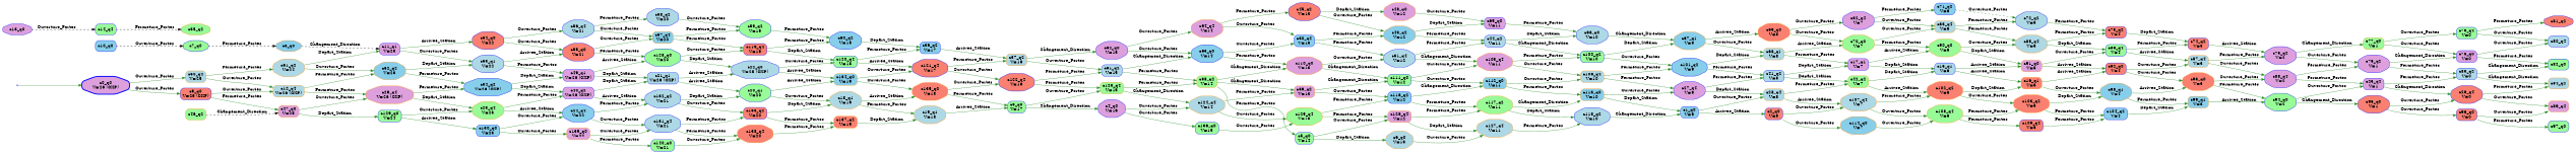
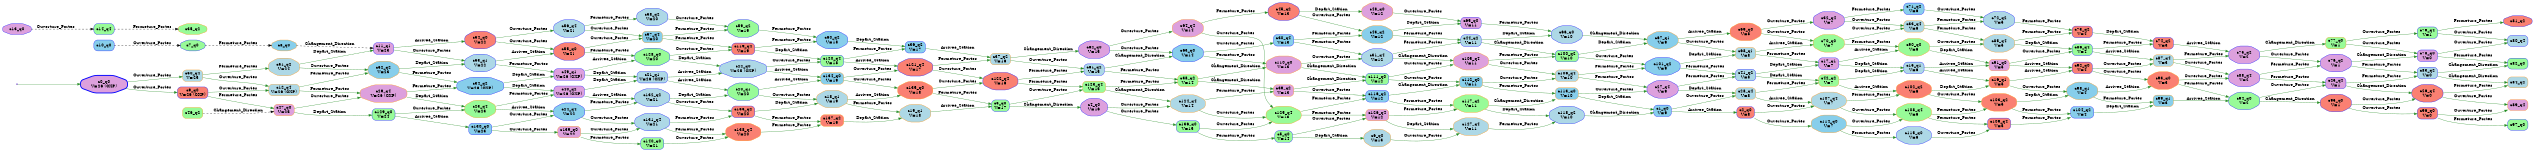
  digraph {
    rankdir=LR
    node [color=blue fillcolor=lightblue shape=box style="rounded, filled,filled"]
    edge [color=forestgreen]
    __invisible__ [fillcolor=salmon shape=point style=filled]
    n2 [fillcolor=plum label="c0_q0\nV=26 (CXP)" penwidth=3 shape=octagon]
    n3 [fillcolor=salmon label="c9_q0\nV=26 (CXP)"]
    n4 [color=darkorange label="c50_q4\nV=25"]
    n5 [color=darkorange label="c12_q4\nV=26 (CXP)"]
    n6 [color=darkorange fillcolor=plum label="c47_q0\nV=25"]
    n7 [color=darkorange label="c51_q2\nV=24" shape=octagon]
    n8 [color=darkorange fillcolor=plum label="c29_q4\nV=26 (CXP)" shape=octagon]
    n9 [color=darkorange fillcolor=skyblue label="c52_q2\nV=23" shape=octagon]
    n10 [fillcolor=palegreen label="c129_q0\nV=24"]
    n11 [fillcolor=skyblue label="c34_q2\nV=26 (CXP)" shape=octagon]
    n12 [color=darkorange fillcolor=palegreen label="c23_q4\nV=23" shape=octagon]
    n13 [label="c53_q1\nV=22" shape=octagon]
    n14 [fillcolor=plum label="c40_q2\nV=26 (CXP)"]
    n15 [fillcolor=plum label="c49_q1\nV=26 (CXP)"]
    n16 [fillcolor=skyblue label="c24_q4\nV=22" shape=octagon]
    n17 [label="c21_q1\nV=26 (CXP)"]
    n18 [label="c132_q2\nV=21" shape=octagon]
    n19 [fillcolor=palegreen label="c128_q0\nV=20" shape=octagon]
    n20 [label="c22_q0\nV=25 (CXP)" shape=octagon]
    n21 [fillcolor=palegreen label="c20_q1\nV=20" shape=octagon]
    n22 [fillcolor=salmon label="c133_q2\nV=20"]
    n23 [color=darkorange fillcolor=skyblue label="c134_q0\nV=19"]
    n24 [fillcolor=palegreen label="c120_q4\nV=18"]
    n25 [color=darkorange label="c18_q1\nV=19" shape=octagon]
    n26 [color=darkorange fillcolor=salmon label="c135_q0\nV=18" shape=octagon]
    n27 [fillcolor=salmon label="c121_q4\nV=17" shape=octagon]
    n28 [fillcolor=skyblue label="c36_q2\nV=17"]
    n29 [fillcolor=palegreen label="c3_q0\nV=17"]
    n30 [fillcolor=salmon label="c122_q4\nV=16" shape=octagon]
    n31 [color=darkorange label="c37_q2\nV=16"]
    n32 [fillcolor=plum label="c4_q0\nV=16" shape=octagon]
    n33 [color=darkorange fillcolor=palegreen label="c123_q4\nV=15"]
    n34 [label="c61_q2\nV=15"]
    n35 [fillcolor=palegreen label="c136_q0\nV=15"]
    n36 [color=darkorange label="c124_q4\nV=14" shape=octagon]
    n37 [color=darkorange fillcolor=palegreen label="c38_q2\nV=14"]
    n38 [fillcolor=palegreen label="c5_q0\nV=14"]
    n39 [color=darkorange fillcolor=palegreen label="c125_q4\nV=13" shape=octagon]
    n40 [color=darkorange fillcolor=plum label="c39_q2\nV=13"]
    n41 [color=darkorange label="c6_q0\nV=13" shape=octagon]
    n42 [color=darkorange fillcolor=plum label="c126_q4\nV=12"]
    n43 [fillcolor=skyblue label="c116_q2\nV=12"]
    n44 [color=darkorange label="c127_q4\nV=11" shape=octagon]
    n45 [color=darkorange fillcolor=palegreen label="c117_q2\nV=11" shape=octagon]
    n46 [label="c118_q2\nV=10" shape=octagon]
    n47 [fillcolor=skyblue label="c1_q0\nV=9"]
    n48 [fillcolor=salmon label="c2_q0\nV=8"]
    n49 [color=darkorange label="c28_q4\nV=8"]
    n50 [color=darkorange fillcolor=skyblue label="c114_q0\nV=7" shape=octagon]
    n51 [color=darkorange label="c107_q4\nV=7" shape=octagon]
    n52 [color=darkorange fillcolor=palegreen label="c42_q2\nV=7"]
+   n53 [label="c115_q0\nV=6" shape=octagon]
    n54 [color=darkorange fillcolor=palegreen label="c108_q4\nV=6" shape=octagon]
    n55 [color=darkorange fillcolor=salmon label="c102_q2\nV=6" shape=octagon]
    n56 [fillcolor=salmon label="c109_q4\nV=5"]
    n57 [color=darkorange fillcolor=salmon label="c103_q2\nV=5" shape=octagon]
    n58 [fillcolor=skyblue label="c104_q2\nV=4"]
    n59 [color=darkorange fillcolor=skyblue label="c99_q1\nV=3"]
    n60 [fillcolor=palegreen label="c94_q0\nV=2" shape=octagon]
    n61 [fillcolor=salmon label="c95_q0\nV=1" shape=octagon]
    n62 [fillcolor=plum label="c25_q4\nV=1"]
    n63 [fillcolor=salmon label="c96_q0\nV=0"]
    n64 [fillcolor=salmon label="c26_q4\nV=0" shape=octagon]
    n65 [label="c83_q2\nV=0"]
    n66 [fillcolor=palegreen label=c97_q0]
    n67 [color=darkorange fillcolor=plum label=c89_q4]
    n68 [color=darkorange label=c84_q2]
    n69 [fillcolor=palegreen label=c82_q0]
    n70 [color=darkorange fillcolor=skyblue label="c98_q1\nV=4" shape=octagon]
    n71 [color=darkorange fillcolor=salmon label="c93_q0\nV=3" shape=octagon]
    n72 [fillcolor=plum label="c88_q4\nV=2" shape=octagon]
    n73 [fillcolor=plum label="c76_q2\nV=1" shape=octagon]
    n74 [fillcolor=plum label="c78_q0\nV=0"]
    n75 [label=c80_q4]
    n76 [color=darkorange fillcolor=salmon label="c16_q1\nV=5"]
    n77 [fillcolor=salmon label="c92_q0\nV=4"]
    n78 [color=darkorange label="c87_q4\nV=3"]
    n79 [fillcolor=plum label="c75_q2\nV=2" shape=octagon]
    n80 [color=darkorange fillcolor=palegreen label="c77_q0\nV=1"]
-   n81 [fillcolor=palegreen label="c79_q4\nV=0"]
+   n81 [fillcolor=palegreen label="c79_q4\nV=1"]
    n82 [fillcolor=salmon label=c81_q2 shape=octagon]
    n83 [label="c15_q1\nV=6"]
    n84 [color=darkorange fillcolor=plum label="c91_q0\nV=5"]
    n85 [fillcolor=palegreen label="c86_q4\nV=4"]
    n86 [fillcolor=salmon label="c74_q2\nV=3"]
    n87 [color=darkorange fillcolor=skyblue label="c113_q0\nV=10"]
    n88 [fillcolor=plum label="c27_q4\nV=9" shape=octagon]
    n89 [label="c41_q2\nV=8"]
    n90 [fillcolor=plum label="c17_q1\nV=7"]
    n91 [color=darkorange fillcolor=palegreen label="c90_q0\nV=6" shape=octagon]
    n92 [color=darkorange label="c85_q4\nV=5" shape=octagon]
    n93 [fillcolor=salmon label="c73_q2\nV=4"]
    n94 [color=darkorange fillcolor=skyblue label="c112_q0\nV=11"]
    n95 [color=darkorange label="c106_q4\nV=10"]
    n96 [fillcolor=skyblue label="c101_q2\nV=9" shape=octagon]
    n97 [color=darkorange label="c68_q1\nV=8"]
    n98 [color=darkorange fillcolor=palegreen label="c70_q0\nV=7" shape=octagon]
    n99 [color=darkorange label="c33_q4\nV=6"]
    n100 [label="c72_q2\nV=5" shape=octagon]
    n101 [fillcolor=palegreen label="c111_q0\nV=12"]
    n102 [color=darkorange fillcolor=plum label="c105_q4\nV=11" shape=octagon]
    n103 [fillcolor=palegreen label="c100_q2\nV=10"]
    n104 [color=darkorange fillcolor=skyblue label="c67_q1\nV=9" shape=octagon]
    n105 [color=darkorange fillcolor=salmon label="c69_q0\nV=8" shape=octagon]
    n106 [fillcolor=plum label="c32_q4\nV=7" shape=octagon]
    n107 [fillcolor=skyblue label="c71_q2\nV=6"]
    n108 [color=darkorange fillcolor=plum label="c110_q0\nV=13" shape=octagon]
    n109 [label="c31_q4\nV=12" shape=octagon]
    n110 [label="c44_q2\nV=11"]
    n111 [label="c66_q0\nV=10" shape=octagon]
    n112 [fillcolor=skyblue label="c63_q0\nV=14" shape=octagon]
    n113 [fillcolor=skyblue label="c30_q4\nV=13"]
    n114 [color=darkorange fillcolor=skyblue label="c43_q2\nV=12" shape=octagon]
    n115 [fillcolor=plum label="c65_q0\nV=11"]
    n116 [fillcolor=plum label="c62_q0\nV=15" shape=octagon]
    n117 [color=darkorange fillcolor=plum label="c64_q4\nV=14" shape=octagon]
    n118 [fillcolor=salmon label="c45_q2\nV=13" shape=octagon]
    n119 [color=darkorange fillcolor=plum label="c48_q0\nV=12" shape=octagon]
    n120 [color=darkorange label="c19_q1\nV=18" shape=octagon]
    n121 [color=darkorange fillcolor=salmon label="c137_q2\nV=19"]
    n122 [fillcolor=salmon label="c119_q4\nV=19"]
    n123 [fillcolor=skyblue label="c60_q2\nV=18" shape=octagon]
    n124 [label="c131_q4\nV=21" shape=octagon]
    n125 [color=darkorange fillcolor=salmon label="c138_q4\nV=20" shape=octagon]
    n126 [fillcolor=salmon label="c55_q0\nV=21" shape=octagon]
    n127 [color=darkorange fillcolor=skyblue label="c57_q4\nV=20"]
    n128 [fillcolor=palegreen label="c59_q2\nV=19" shape=octagon]
    n129 [fillcolor=skyblue label="c130_q0\nV=23"]
    n130 [color=darkorange fillcolor=plum label="c139_q0\nV=22"]
    n131 [fillcolor=palegreen label="c140_q0\nV=21"]
    n132 [fillcolor=plum label="c11_q1\nV=23"]
    n133 [fillcolor=salmon label="c54_q0\nV=22" shape=octagon]
    n134 [label="c56_q4\nV=21" shape=octagon]
    n135 [label="c58_q2\nV=20" shape=octagon]
    n136 [fillcolor=palegreen label=c7_q0 shape=octagon]
    n137 [color=darkorange fillcolor=skyblue label=c8_q0 shape=octagon]
    n138 [fillcolor=skyblue label=c10_q0]
    n139 [fillcolor=plum label=c13_q0 shape=octagon]
    n140 [fillcolor=palegreen label=c14_q4]
    n141 [color=darkorange fillcolor=palegreen label=c35_q2 shape=octagon]
    n142 [color=darkorange fillcolor=palegreen label=c46_q2]
    __invisible__ -> n2
    n2 -> n3 [label=Ouverture_Portes]
    n2 -> n4 [label=Ouverture_Portes]
    n3 -> n5 [label=Ouverture_Portes]
    n3 -> n6 [label=Fermeture_Portes]
    n4 -> n5 [label=Ouverture_Portes]
    n4 -> n7 [label=Fermeture_Portes]
    n5 -> n8 [label=Fermeture_Portes]
    n5 -> n9 [label=Fermeture_Portes]
    n6 -> n8 [label=Ouverture_Portes]
    n6 -> n10 [label=Depart_Station]
    n7 -> n9 [label=Ouverture_Portes]
    n7 -> n132 [label=Depart_Station]
    n8 -> n11 [label=Fermeture_Portes]
    n8 -> n12 [label=Depart_Station]
    n9 -> n11 [label=Fermeture_Portes]
    n9 -> n13 [label=Depart_Station]
    n10 -> n12 [label=Ouverture_Portes]
    n10 -> n129 [label=Arrivee_Station]
    n11 -> n14 [label=Depart_Station]
    n11 -> n15 [label=Depart_Station]
    n12 -> n14 [label=Fermeture_Portes]
    n12 -> n16 [label=Arrivee_Station]
    n13 -> n15 [label=Fermeture_Portes]
    n13 -> n126 [label=Arrivee_Station]
    n14 -> n17 [label=Depart_Station]
    n14 -> n18 [label=Arrivee_Station]
    n15 -> n17 [label=Depart_Station]
    n15 -> n19 [label=Arrivee_Station]
    n16 -> n18 [label=Fermeture_Portes]
    n16 -> n124 [label=Ouverture_Portes]
    n17 -> n20 [label=Arrivee_Station]
    n17 -> n21 [label=Arrivee_Station]
    n18 -> n21 [label=Depart_Station]
    n18 -> n22 [label=Ouverture_Portes]
    n19 -> n20 [label=Depart_Station]
    n19 -> n122 [label=Ouverture_Portes]
    n20 -> n23 [label=Arrivee_Station]
    n20 -> n24 [label=Ouverture_Portes]
    n21 -> n23 [label=Arrivee_Station]
    n21 -> n25 [label=Ouverture_Portes]
    n22 -> n25 [label=Depart_Station]
    n22 -> n121 [label=Fermeture_Portes]
    n23 -> n26 [label=Ouverture_Portes]
    n23 -> n27 [label=Ouverture_Portes]
    n24 -> n27 [label=Arrivee_Station]
    n24 -> n28 [label=Fermeture_Portes]
    n25 -> n26 [label=Arrivee_Station]
    n25 -> n120 [label=Fermeture_Portes]
    n26 -> n29 [label=Fermeture_Portes]
    n26 -> n30 [label=Ouverture_Portes]
    n27 -> n30 [label=Ouverture_Portes]
    n27 -> n31 [label=Fermeture_Portes]
    n28 -> n31 [label=Arrivee_Station]
    n29 -> n32 [label=Changement_Direction]
    n29 -> n33 [label=Ouverture_Portes]
    n30 -> n33 [label=Fermeture_Portes]
    n30 -> n34 [label=Fermeture_Portes]
    n31 -> n34 [label=Ouverture_Portes]
    n31 -> n116 [label=Changement_Direction]
    n32 -> n35 [label=Ouverture_Portes]
    n32 -> n36 [label=Ouverture_Portes]
    n33 -> n36 [label=Changement_Direction]
    n33 -> n37 [label=Fermeture_Portes]
    n34 -> n37 [label=Fermeture_Portes]
    n34 -> n112 [label=Changement_Direction]
-   n37 -> n38 [label=Fermeture_Portes]
+   n35 -> n38 [label=Fermeture_Portes]
    n35 -> n39 [label=Ouverture_Portes]
    n36 -> n39 [label=Ouverture_Portes]
    n36 -> n40 [label=Fermeture_Portes]
    n37 -> n40 [label=Changement_Direction]
    n37 -> n108 [label=Changement_Direction]
    n38 -> n41 [label=Depart_Station]
    n38 -> n42 [label=Ouverture_Portes]
    n39 -> n42 [label=Fermeture_Portes]
    n39 -> n43 [label=Fermeture_Portes]
    n40 -> n43 [label=Ouverture_Portes]
    n40 -> n101 [label=Changement_Direction]
    n41 -> n44 [label=Ouverture_Portes]
    n42 -> n44 [label=Depart_Station]
    n42 -> n45 [label=Fermeture_Portes]
    n43 -> n45 [label=Fermeture_Portes]
    n43 -> n94 [label=Changement_Direction]
    n44 -> n46 [label=Fermeture_Portes]
    n45 -> n46 [label=Depart_Station]
    n45 -> n87 [label=Changement_Direction]
    n46 -> n47 [label=Changement_Direction]
    n47 -> n48 [label=Arrivee_Station]
    n47 -> n49 [label=Ouverture_Portes]
    n48 -> n50 [label=Ouverture_Portes]
    n48 -> n51 [label=Ouverture_Portes]
    n49 -> n51 [label=Arrivee_Station]
    n49 -> n52 [label=Fermeture_Portes]
+   n50 -> n53 [label=Fermeture_Portes]
    n50 -> n54 [label=Ouverture_Portes]
    n51 -> n54 [label=Ouverture_Portes]
    n51 -> n55 [label=Fermeture_Portes]
    n52 -> n55 [label=Arrivee_Station]
    n52 -> n83 [label=Depart_Station]
+   n53 -> n56 [label=Ouverture_Portes]
    n54 -> n56 [label=Fermeture_Portes]
    n54 -> n57 [label=Fermeture_Portes]
    n55 -> n57 [label=Ouverture_Portes]
    n55 -> n76 [label=Depart_Station]
    n56 -> n58 [label=Fermeture_Portes]
    n57 -> n58 [label=Fermeture_Portes]
    n57 -> n70 [label=Depart_Station]
    n58 -> n59 [label=Depart_Station]
    n59 -> n60 [label=Arrivee_Station]
    n60 -> n61 [label=Changement_Direction]
    n60 -> n62 [label=Ouverture_Portes]
    n61 -> n63 [label=Ouverture_Portes]
    n61 -> n64 [label=Ouverture_Portes]
    n62 -> n64 [label=Changement_Direction]
    n62 -> n65 [label=Fermeture_Portes]
    n63 -> n66 [label=Fermeture_Portes]
    n63 -> n67 [label=Ouverture_Portes]
    n64 -> n67 [label=Ouverture_Portes]
    n64 -> n68 [label=Fermeture_Portes]
    n65 -> n68 [label=Changement_Direction]
    n65 -> n69 [label=Changement_Direction]
    n70 -> n59 [label=Fermeture_Portes]
    n70 -> n71 [label=Arrivee_Station]
    n71 -> n60 [label=Fermeture_Portes]
    n71 -> n72 [label=Ouverture_Portes]
    n72 -> n62 [label=Fermeture_Portes]
    n72 -> n73 [label=Fermeture_Portes]
    n73 -> n65 [label=Fermeture_Portes]
    n73 -> n74 [label=Changement_Direction]
    n74 -> n69 [label=Fermeture_Portes]
    n74 -> n75 [label=Ouverture_Portes]
    n76 -> n70 [label=Ouverture_Portes]
    n76 -> n77 [label=Arrivee_Station]
    n77 -> n71 [label=Ouverture_Portes]
    n77 -> n78 [label=Ouverture_Portes]
    n78 -> n72 [label=Ouverture_Portes]
    n78 -> n79 [label=Fermeture_Portes]
    n79 -> n73 [label=Ouverture_Portes]
    n79 -> n80 [label=Changement_Direction]
    n80 -> n74 [label=Ouverture_Portes]
    n80 -> n81 [label=Ouverture_Portes]
    n81 -> n75 [label=Ouverture_Portes]
    n81 -> n82 [label=Fermeture_Portes]
    n83 -> n76 [label=Arrivee_Station]
    n83 -> n84 [label=Arrivee_Station]
    n84 -> n77 [label=Arrivee_Station]
    n84 -> n85 [label=Ouverture_Portes]
    n85 -> n78 [label=Arrivee_Station]
    n85 -> n86 [label=Fermeture_Portes]
    n86 -> n79 [label=Arrivee_Station]
    n87 -> n47 [label=Depart_Station]
    n87 -> n88 [label=Ouverture_Portes]
    n88 -> n49 [label=Depart_Station]
    n88 -> n89 [label=Fermeture_Portes]
    n89 -> n52 [label=Depart_Station]
    n89 -> n90 [label=Depart_Station]
    n90 -> n83 [label=Depart_Station]
    n90 -> n91 [label=Arrivee_Station]
    n91 -> n84 [label=Depart_Station]
    n91 -> n92 [label=Ouverture_Portes]
    n92 -> n85 [label=Depart_Station]
    n92 -> n93 [label=Fermeture_Portes]
    n93 -> n86 [label=Depart_Station]
    n94 -> n87 [label=Fermeture_Portes]
    n94 -> n95 [label=Ouverture_Portes]
    n95 -> n88 [label=Fermeture_Portes]
    n95 -> n96 [label=Fermeture_Portes]
    n96 -> n89 [label=Fermeture_Portes]
    n96 -> n97 [label=Depart_Station]
    n97 -> n90 [label=Fermeture_Portes]
    n97 -> n98 [label=Arrivee_Station]
    n98 -> n91 [label=Fermeture_Portes]
    n98 -> n99 [label=Ouverture_Portes]
    n99 -> n92 [label=Fermeture_Portes]
    n99 -> n100 [label=Fermeture_Portes]
    n100 -> n93 [label=Fermeture_Portes]
    n101 -> n94 [label=Ouverture_Portes]
    n101 -> n102 [label=Ouverture_Portes]
    n102 -> n95 [label=Ouverture_Portes]
    n102 -> n103 [label=Fermeture_Portes]
    n103 -> n96 [label=Ouverture_Portes]
    n103 -> n104 [label=Depart_Station]
    n104 -> n97 [label=Ouverture_Portes]
    n104 -> n105 [label=Arrivee_Station]
    n105 -> n98 [label=Ouverture_Portes]
    n105 -> n106 [label=Ouverture_Portes]
    n106 -> n99 [label=Ouverture_Portes]
    n106 -> n107 [label=Fermeture_Portes]
-   n107 -> n100 [label=Ouverture_Portes style=dashed]
+   n107 -> n100 [label=Ouverture_Portes]
    n108 -> n101 [label=Changement_Direction]
    n108 -> n109 [label=Ouverture_Portes]
    n109 -> n102 [label=Changement_Direction]
    n109 -> n110 [label=Fermeture_Portes]
    n110 -> n103 [label=Changement_Direction]
    n110 -> n111 [label=Depart_Station]
    n111 -> n104 [label=Changement_Direction]
    n112 -> n108 [label=Fermeture_Portes]
    n112 -> n113 [label=Ouverture_Portes]
    n113 -> n109 [label=Fermeture_Portes]
    n113 -> n114 [label=Fermeture_Portes]
    n114 -> n110 [label=Fermeture_Portes]
    n114 -> n115 [label=Depart_Station]
    n115 -> n111 [label=Fermeture_Portes]
    n116 -> n112 [label=Ouverture_Portes]
    n116 -> n117 [label=Ouverture_Portes]
-   n117 -> n113 [label=Ouverture_Portes]
+   n117 -> n39 [label=Ouverture_Portes]
    n117 -> n118 [label=Fermeture_Portes]
    n118 -> n114 [label=Ouverture_Portes]
    n118 -> n119 [label=Depart_Station]
    n119 -> n115 [label=Ouverture_Portes]
    n120 -> n29 [label=Arrivee_Station]
    n121 -> n120 [label=Depart_Station]
    n122 -> n24 [label=Depart_Station]
    n122 -> n123 [label=Fermeture_Portes]
    n123 -> n28 [label=Depart_Station]
    n124 -> n22 [label=Fermeture_Portes]
    n124 -> n125 [label=Fermeture_Portes]
    n125 -> n121 [label=Fermeture_Portes]
    n126 -> n19 [label=Fermeture_Portes]
    n126 -> n127 [label=Ouverture_Portes]
    n127 -> n122 [label=Fermeture_Portes]
    n127 -> n128 [label=Fermeture_Portes]
    n128 -> n123 [label=Fermeture_Portes]
    n129 -> n16 [label=Ouverture_Portes]
    n129 -> n130 [label=Ouverture_Portes]
    n130 -> n124 [label=Ouverture_Portes]
    n130 -> n131 [label=Fermeture_Portes]
    n131 -> n125 [label=Ouverture_Portes]
    n132 -> n13 [label=Ouverture_Portes]
    n132 -> n133 [label=Arrivee_Station]
    n133 -> n126 [label=Ouverture_Portes]
    n133 -> n134 [label=Ouverture_Portes]
    n134 -> n127 [label=Ouverture_Portes]
    n134 -> n135 [label=Fermeture_Portes]
    n135 -> n128 [label=Ouverture_Portes]
    n136 -> n137 [color=black label=Fermeture_Portes style=dashed]
    n137 -> n132 [color=black label=Changement_Direction style=dashed]
    n138 -> n136 [color=black label=Ouverture_Portes style=dashed]
    n139 -> n140 [color=black label=Ouverture_Portes style=dashed]
    n140 -> n141 [color=black label=Fermeture_Portes style=dashed]
    n142 -> n6 [color=black label=Changement_Direction style=dashed]
  }
